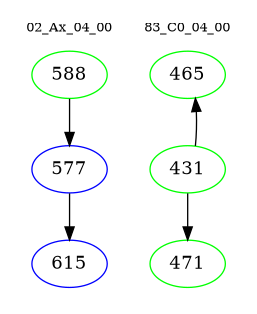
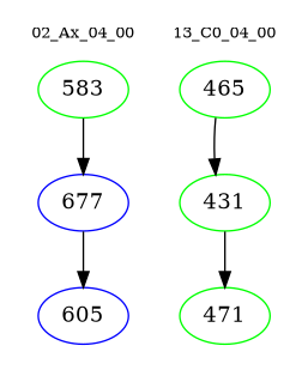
  digraph {
    node [color=green]
    edge [color=black]
-   n1 [label=588]
-   n2 [color=blue label=577]
-   n3 [color=blue label=615]
+   n1 [label=583]
+   n2 [color=blue label=677]
+   n3 [color=blue label=605]
    n4 [label=465]
    n5 [label=431]
    n6 [label=471]
    subgraph cluster_1 {
      color=white
      fontsize=10
      label="02_Ax_04_00"
      n1
      n2
      n3
    }
    subgraph cluster_2 {
      color=white
      fontsize=10
-     label="83_C0_04_00"
+     label="13_C0_04_00"
      n4
      n5
      n6
    }
    n1 -> n2
    n2 -> n3
-   n5 -> n4
+   n4 -> n5
    n5 -> n6
  }
